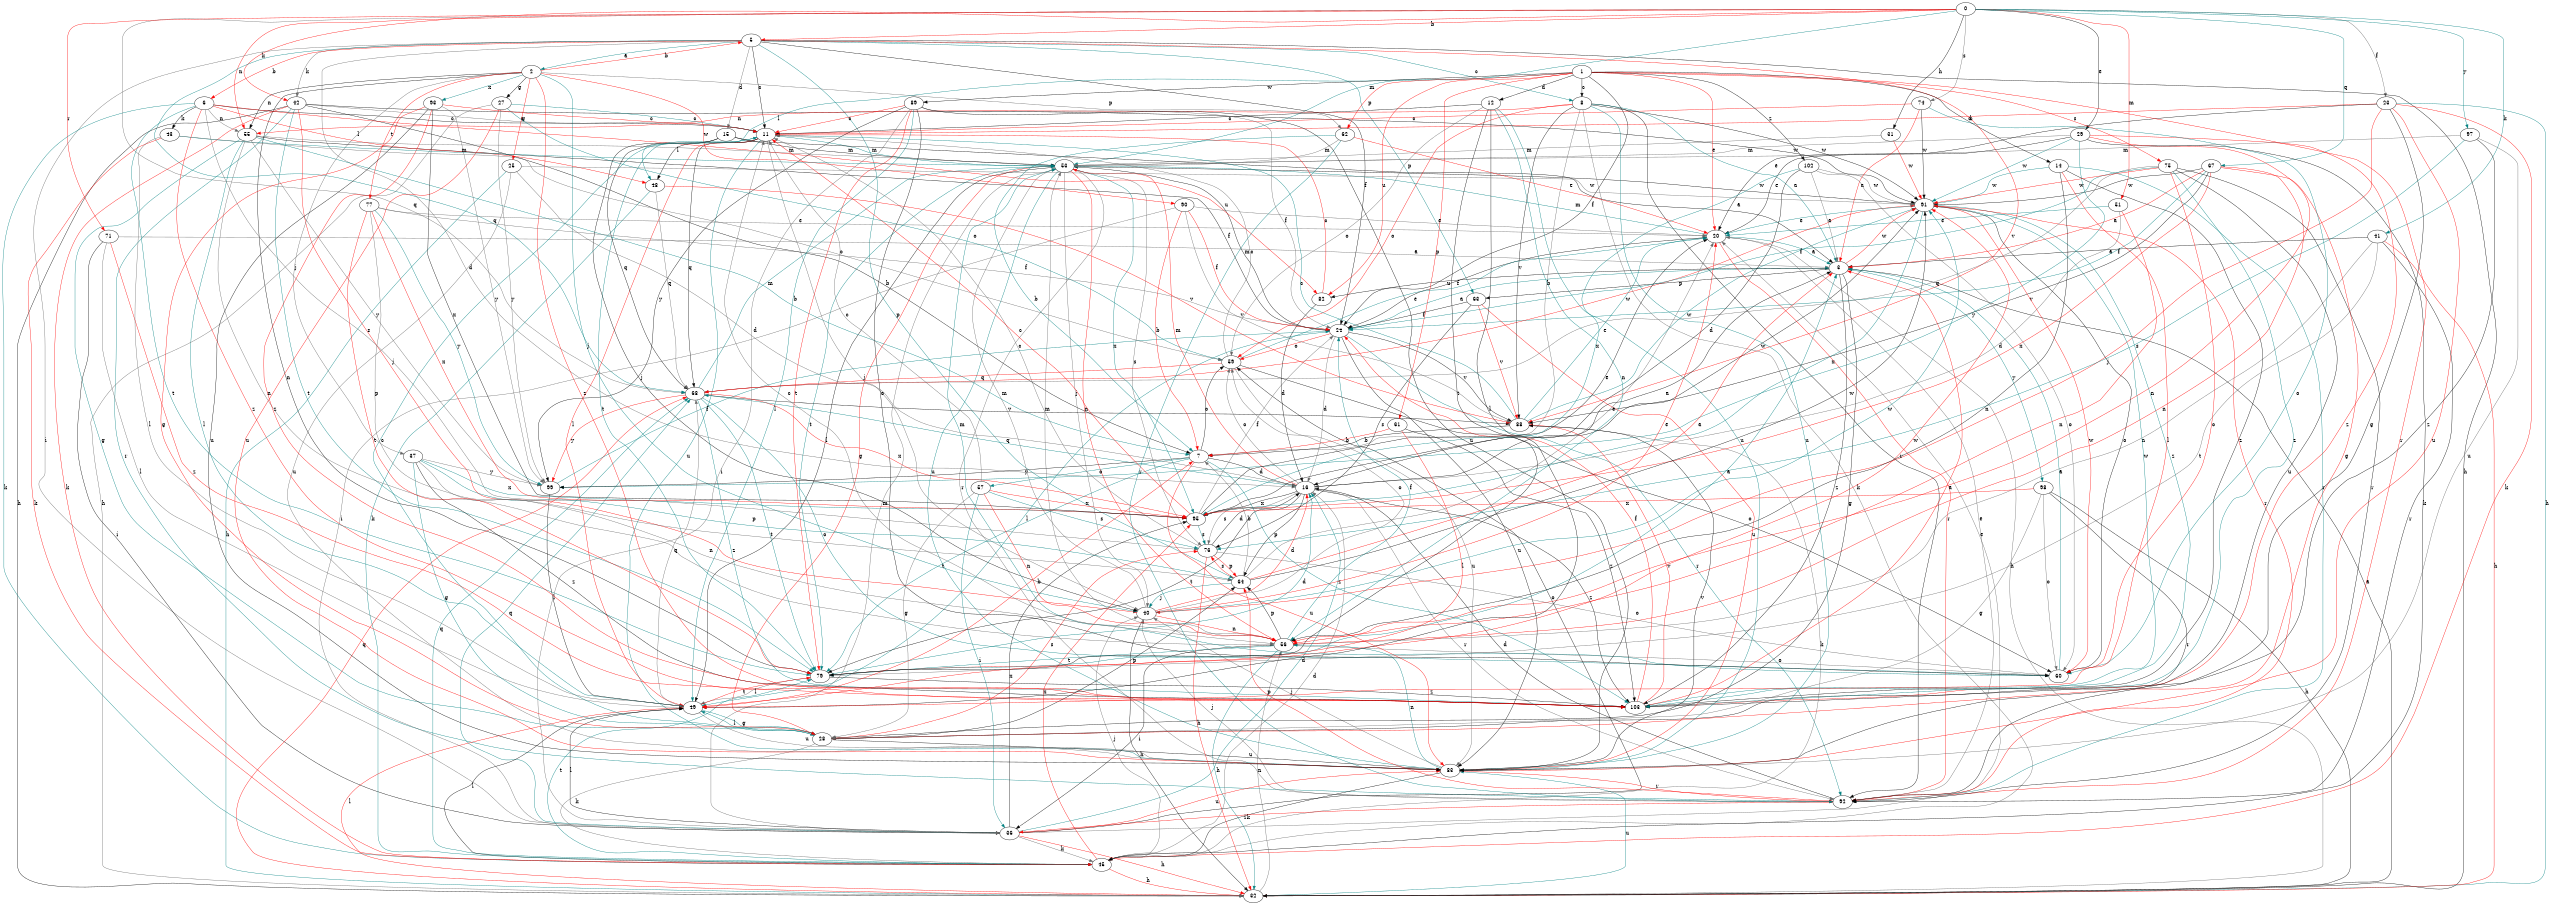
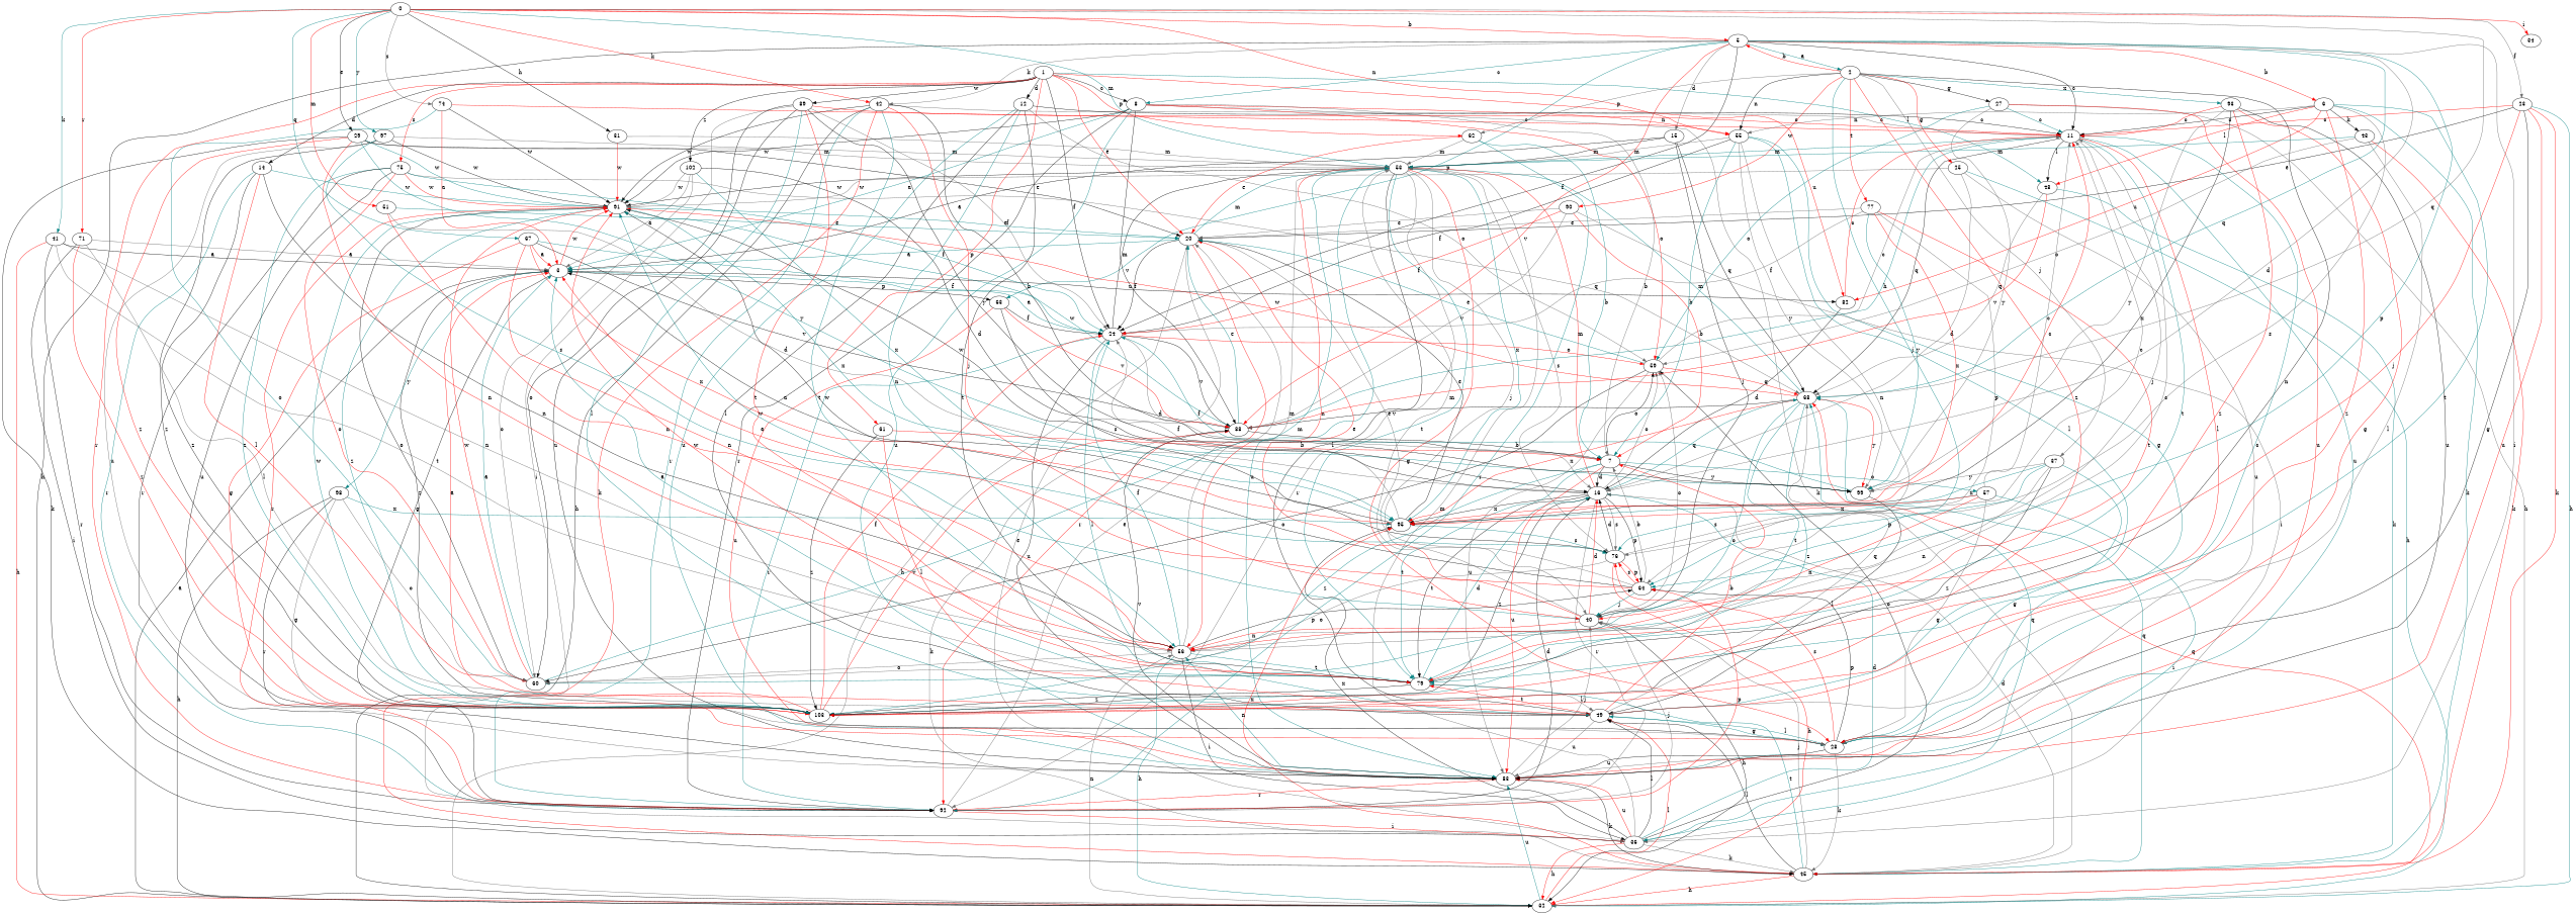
  strict digraph {
    edge [color=red]
    0
    5
    n3 [label=29]
    23
    31
+   34
    41
    42
    51
    53
    55
    67
    68
    71
    74
    97
    8
    24
    2
    63
    6
    11
    15
    16
    32
    36
    64
    88
    20
    103
    91
    45
    99
    56
    40
    28
    83
    n38 [label=92]
    79
    3
    7
    76
    49
    95
    60
    1
    12
    14
    48
    61
    62
    75
    82
    89
    102
    59
    25
    27
    37
    77
    90
    93
    98
    43
    57
    0 -> 5 [label=b]
    0 -> n3 [color=black label=e]
    0 -> 23 [color=gray40 label=f]
    0 -> 31 [color=black label=h]
+   0 -> 34 [label=i]
    0 -> 41 [color=teal label=k]
    0 -> 42 [label=k]
    0 -> 51 [label=m]
    0 -> 53 [color=teal label=m]
    0 -> 55 [label=n]
    0 -> 67 [color=teal label=q]
    0 -> 68 [color=gray40 label=q]
    0 -> 71 [label=r]
    0 -> 74 [color=gray40 label=s]
    0 -> 97 [color=teal label=y]
    5 -> 42 [color=gray40 label=k]
    5 -> 68 [color=teal label=q]
    5 -> 8 [color=teal label=c]
    5 -> 24 [color=black label=f]
    5 -> 2 [color=teal label=a]
    5 -> 63 [color=teal label=p]
    5 -> 6 [label=b]
    5 -> 11 [color=black label=c]
    5 -> 15 [color=gray40 label=d]
    5 -> 16 [color=gray40 label=d]
    5 -> 32 [color=black label=h]
    5 -> 36 [color=gray40 label=i]
    5 -> 64 [color=teal label=p]
    5 -> 88 [label=v]
    n3 -> 53 [color=gray40 label=m]
    n3 -> 20 [color=black label=e]
    n3 -> 103 [label=z]
    n3 -> 91 [color=teal label=w]
    n3 -> 45 [color=black label=k]
    n3 -> 99 [color=teal label=y]
    n3 -> 56 [label=n]
    23 -> 11 [label=c]
    23 -> 32 [color=teal label=h]
    23 -> 20 [color=black label=e]
    23 -> 45 [label=k]
    23 -> 40 [label=j]
    23 -> 28 [color=black label=g]
    23 -> 83 [label=u]
    31 -> 53 [color=gray40 label=m]
    31 -> 91 [label=w]
    41 -> 32 [label=h]
    41 -> 56 [color=gray40 label=n]
    41 -> n38 [color=black label=r]
    41 -> 79 [color=gray40 label=t]
    41 -> 3 [color=black label=a]
    42 -> 11 [color=gray40 label=c]
    42 -> 32 [color=black label=h]
    42 -> 91 [color=black label=w]
    42 -> 45 [label=k]
    42 -> 40 [label=j]
    42 -> n38 [color=teal label=r]
    42 -> 79 [color=teal label=t]
    42 -> 7 [color=black label=b]
    51 -> 16 [color=gray40 label=d]
    51 -> 20 [color=teal label=e]
    51 -> 56 [label=n]
    53 -> 91 [color=black label=w]
    53 -> 56 [label=n]
    53 -> 40 [color=gray40 label=j]
    53 -> 28 [label=g]
    53 -> 83 [color=teal label=u]
    53 -> n38 [color=gray40 label=r]
    53 -> 79 [color=teal label=t]
    53 -> 76 [color=gray40 label=s]
    53 -> 49 [color=black label=l]
    53 -> 95 [color=teal label=x]
    55 -> 53 [color=gray40 label=m]
    55 -> 24 [color=black label=f]
    55 -> 99 [color=gray40 label=y]
    55 -> 56 [color=gray40 label=n]
    55 -> 28 [color=teal label=g]
    55 -> 7 [color=teal label=b]
    55 -> 49 [color=teal label=l]
    67 -> 24 [color=teal label=f]
    67 -> 88 [color=black label=v]
    67 -> 56 [label=n]
    67 -> 28 [label=g]
    67 -> 3 [label=a]
    67 -> 95 [label=x]
    68 -> 53 [color=teal label=m]
    68 -> 88 [color=black label=v]
    68 -> 103 [color=teal label=z]
    68 -> 91 [label=w]
    68 -> 99 [label=y]
    68 -> 79 [color=teal label=t]
    68 -> 95 [label=x]
    68 -> 60 [color=teal label=o]
    71 -> 36 [color=black label=i]
    71 -> 103 [label=z]
    71 -> 3 [color=gray40 label=a]
    71 -> 49 [color=gray40 label=l]
    74 -> 11 [label=c]
    74 -> 91 [color=black label=w]
    74 -> 3 [label=a]
    74 -> 60 [color=teal label=o]
    97 -> 53 [color=gray40 label=m]
    97 -> 103 [color=black label=z]
-   67 -> 91 [color=black label=w]
+   97 -> 91 [color=black label=w]
    97 -> 83 [color=gray40 label=u]
    97 -> 76 [color=teal label=s]
    8 -> 55 [label=n]
    8 -> 88 [color=black label=v]
    8 -> 91 [color=black label=w]
    8 -> 45 [color=gray40 label=k]
    8 -> 83 [color=teal label=u]
    8 -> n38 [color=black label=r]
    8 -> 3 [color=teal label=a]
    8 -> 7 [color=gray40 label=b]
    8 -> 59 [label=o]
    24 -> 53 [color=black label=m]
    24 -> 16 [color=gray40 label=d]
    24 -> 88 [color=black label=v]
    24 -> 83 [color=black label=u]
    24 -> n38 [color=teal label=r]
    24 -> 3 [color=teal label=a]
    24 -> 49 [color=teal label=l]
    24 -> 59 [label=o]
    2 -> 5 [label=b]
    2 -> 55 [color=black label=n]
    2 -> 103 [label=z]
    2 -> 40 [color=teal label=j]
    2 -> 79 [color=black label=n]
    2 -> 62 [color=gray40 label=p]
    2 -> 25 [label=g]
    2 -> 27 [color=black label=g]
    2 -> 37 [color=gray40 label=j]
    2 -> 77 [label=t]
    2 -> 90 [label=w]
    2 -> 93 [color=teal label=x]
    63 -> 24 [color=black label=f]
    63 -> 88 [label=v]
    63 -> 83 [label=u]
    63 -> 76 [color=black label=s]
    6 -> 55 [color=gray40 label=n]
    6 -> 11 [color=black label=c]
    6 -> 103 [label=z]
    6 -> 45 [color=teal label=k]
    6 -> 79 [color=teal label=t]
    6 -> 76 [color=gray40 label=s]
    6 -> 48 [label=l]
    6 -> 82 [label=u]
    6 -> 43 [color=black label=k]
    11 -> 53 [color=teal label=m]
    11 -> 68 [color=black label=q]
    11 -> 40 [color=gray40 label=j]
    11 -> 83 [color=teal label=u]
    11 -> 79 [color=teal label=t]
    11 -> 49 [label=l]
    11 -> 48 [color=black label=l]
    15 -> 53 [color=black label=m]
    15 -> 68 [color=black label=q]
    15 -> 40 [color=black label=j]
    15 -> 3 [color=black label=a]
    16 -> 53 [label=m]
    16 -> 68 [color=teal label=q]
    16 -> 64 [color=black label=p]
    16 -> 103 [color=black label=z]
    16 -> 91 [color=black label=w]
    16 -> n38 [color=gray40 label=r]
    16 -> 79 [color=black label=t]
    16 -> 76 [color=gray40 label=s]
    16 -> 95 [color=black label=x]
    16 -> 59 [color=gray40 label=o]
    32 -> 68 [label=q]
    32 -> 56 [color=gray40 label=n]
    32 -> 83 [color=teal label=u]
    32 -> 3 [color=black label=a]
    32 -> 49 [label=l]
    36 -> 53 [color=gray40 label=m]
    36 -> 68 [color=teal label=q]
    36 -> 16 [color=teal label=d]
    36 -> 32 [label=h]
    36 -> 20 [color=gray40 label=e]
    36 -> 45 [color=gray40 label=k]
    36 -> 83 [label=u]
    36 -> 49 [color=black label=l]
    36 -> 95 [color=black label=x]
    36 -> 59 [color=black label=o]
    64 -> 20 [color=gray40 label=e]
    64 -> 91 [color=black label=w]
    64 -> 40 [color=teal label=j]
    64 -> 3 [label=a]
    64 -> 7 [color=gray40 label=b]
    64 -> 76 [label=s]
-   88 -> 11 [color=teal label=c]
+   88 -> 11 [color=teal label=h]
    88 -> 20 [color=teal label=e]
    88 -> 91 [color=teal label=w]
    88 -> 45 [color=gray40 label=k]
    88 -> 7 [color=black label=b]
    20 -> 53 [color=teal label=m]
    20 -> 24 [color=black label=f]
    20 -> 32 [color=gray40 label=h]
    20 -> n38 [label=r]
    20 -> 3 [color=teal label=a]
    103 -> 24 [label=f]
    103 -> 88 [label=v]
    103 -> 91 [color=teal label=w]
    103 -> 3 [label=a]
    91 -> 20 [color=teal label=e]
    91 -> 103 [color=teal label=z]
    91 -> n38 [label=r]
    91 -> 95 [color=teal label=x]
    91 -> 60 [color=black label=o]
    45 -> 68 [color=teal label=q]
    45 -> 16 [color=gray40 label=d]
    45 -> 32 [label=h]
    45 -> 40 [color=gray40 label=j]
    45 -> 79 [color=teal label=t]
    45 -> 49 [color=black label=l]
    45 -> 95 [label=x]
    99 -> 24 [color=teal label=f]
    99 -> 49 [color=black label=l]
    56 -> 53 [color=gray40 label=m]
    56 -> 24 [color=teal label=f]
    56 -> 11 [color=gray40 label=c]
    56 -> 32 [color=teal label=h]
    56 -> 36 [color=black label=i]
    56 -> 64 [color=black label=p]
    56 -> 79 [color=teal label=t]
    56 -> 60 [color=gray40 label=o]
    40 -> 53 [color=gray40 label=m]
    40 -> 16 [label=d]
    40 -> 32 [color=black label=h]
    40 -> 20 [label=e]
    40 -> 91 [color=teal label=w]
    40 -> 56 [label=n]
    40 -> 59 [color=gray40 label=o]
    28 -> 11 [color=teal label=c]
    28 -> 64 [color=black label=p]
    28 -> 45 [color=gray40 label=k]
    28 -> 83 [color=black label=u]
    28 -> 76 [label=s]
    28 -> 49 [color=teal label=l]
    83 -> 88 [color=black label=v]
    83 -> 45 [color=black label=k]
    83 -> 56 [color=teal label=n]
    83 -> 40 [color=gray40 label=j]
    83 -> n38 [label=r]
    n38 -> 16 [color=black label=d]
    n38 -> 36 [label=i]
    n38 -> 64 [label=p]
    n38 -> 20 [color=gray40 label=e]
    n38 -> 40 [color=gray40 label=j]
    79 -> 16 [color=teal label=d]
    79 -> 103 [color=black label=z]
    79 -> 91 [label=w]
    79 -> 3 [color=teal label=a]
    79 -> 49 [color=gray40 label=l]
    3 -> 63 [color=black label=p]
    3 -> 103 [color=black label=z]
    3 -> 91 [label=w]
    3 -> 28 [color=black label=g]
    3 -> 82 [color=black label=u]
    3 -> 98 [color=teal label=y]
    7 -> 16 [color=black label=d]
    7 -> 103 [color=teal label=z]
    7 -> 99 [color=black label=y]
    7 -> 83 [label=u]
    7 -> 79 [color=teal label=t]
    7 -> 59 [color=black label=o]
    7 -> 57 [color=teal label=o]
    76 -> 11 [color=gray40 label=c]
    76 -> 16 [color=black label=d]
    76 -> 32 [label=h]
    76 -> 64 [label=p]
    76 -> 60 [color=gray40 label=o]
    49 -> 68 [color=gray40 label=q]
    49 -> 28 [color=teal label=g]
    49 -> 83 [color=gray40 label=u]
    49 -> 79 [label=t]
    49 -> 7 [label=b]
    95 -> 24 [color=gray40 label=f]
    95 -> 11 [label=c]
    95 -> 20 [color=black label=e]
    95 -> 3 [color=black label=a]
    95 -> 76 [color=teal label=s]
    60 -> 53 [color=teal label=m]
    60 -> 91 [label=w]
    60 -> 3 [color=teal label=a]
    1 -> 8 [color=black label=c]
    1 -> 24 [color=black label=f]
    1 -> 20 [label=e]
    1 -> n38 [label=r]
    1 -> 12 [color=black label=d]
    1 -> 14 [color=black label=d]
    1 -> 48 [color=teal label=l]
    1 -> 61 [label=p]
    1 -> 62 [label=p]
    1 -> 75 [label=s]
    1 -> 82 [label=u]
    1 -> 89 [color=black label=w]
    1 -> 102 [color=black label=z]
    12 -> 11 [color=black label=c]
    12 -> 56 [color=teal label=n]
    12 -> 83 [color=teal label=u]
    12 -> 79 [color=black label=t]
    12 -> 49 [color=black label=l]
    12 -> 59 [color=gray40 label=o]
    14 -> 103 [color=black label=z]
    14 -> 91 [color=teal label=w]
    14 -> 56 [color=black label=n]
    14 -> n38 [color=teal label=r]
    14 -> 49 [label=l]
    48 -> 68 [color=gray40 label=q]
    48 -> 88 [label=v]
    48 -> 45 [color=teal label=k]
    61 -> 103 [color=black label=z]
    61 -> 7 [label=b]
    61 -> 49 [label=l]
    62 -> 53 [color=gray40 label=m]
    62 -> 20 [label=e]
    62 -> n38 [color=teal label=r]
    62 -> 7 [color=teal label=b]
    75 -> 68 [color=gray40 label=q]
    75 -> 24 [color=teal label=f]
    75 -> 103 [color=teal label=z]
    75 -> 91 [label=w]
    75 -> 83 [color=black label=u]
    75 -> n38 [color=black label=r]
    75 -> 60 [label=o]
    82 -> 11 [label=c]
    82 -> 16 [color=black label=d]
    89 -> 24 [color=gray40 label=f]
    89 -> 11 [label=c]
    89 -> 36 [color=gray40 label=i]
    89 -> 99 [color=black label=y]
    89 -> 83 [color=black label=u]
    89 -> 79 [label=t]
    89 -> 49 [color=teal label=l]
    89 -> 60 [color=black label=o]
    102 -> 16 [color=black label=d]
    102 -> 91 [color=gray40 label=w]
    102 -> 3 [color=gray40 label=a]
    102 -> 95 [color=teal label=x]
    102 -> 60 [color=gray40 label=o]
    59 -> 68 [label=q]
    59 -> 11 [color=gray40 label=c]
    59 -> 20 [color=teal label=e]
    59 -> 83 [color=gray40 label=u]
    59 -> 60 [color=black label=o]
    25 -> 16 [color=gray40 label=d]
    25 -> 32 [color=teal label=h]
    25 -> 91 [color=gray40 label=w]
    25 -> 83 [color=gray40 label=u]
    27 -> 11 [color=teal label=c]
    27 -> 32 [color=gray40 label=h]
    27 -> 99 [color=gray40 label=y]
    27 -> 83 [label=u]
    27 -> 59 [color=teal label=o]
    37 -> 64 [color=teal label=p]
    37 -> 103 [color=black label=z]
    37 -> 99 [color=gray40 label=y]
    37 -> 56 [color=gray40 label=n]
    37 -> 28 [color=teal label=g]
    37 -> 95 [color=teal label=x]
    77 -> 24 [color=gray40 label=f]
    77 -> 64 [color=gray40 label=p]
    77 -> 20 [color=gray40 label=e]
    77 -> 99 [color=teal label=y]
    77 -> 79 [label=t]
    77 -> 95 [label=x]
    90 -> 24 [label=f]
    90 -> 36 [color=gray40 label=i]
    90 -> 88 [color=gray40 label=v]
    90 -> 20 [color=gray40 label=e]
    90 -> 7 [label=b]
    93 -> 11 [label=c]
    93 -> 103 [label=z]
    93 -> 99 [color=gray40 label=y]
    93 -> 28 [label=g]
    93 -> 83 [color=black label=u]
    93 -> 95 [color=black label=x]
    98 -> 32 [color=black label=h]
    98 -> 28 [color=gray40 label=g]
    98 -> n38 [color=black label=r]
-   98 -> 95 [label=x]
+   98 -> 95 [color=teal label=x]
    98 -> 60 [color=gray40 label=o]
    43 -> 53 [color=teal label=m]
    43 -> 45 [label=k]
    43 -> 49 [color=gray40 label=l]
    43 -> 59 [color=gray40 label=o]
    57 -> 11 [color=gray40 label=c]
    57 -> 36 [color=teal label=i]
    57 -> 56 [label=n]
    57 -> 28 [color=gray40 label=g]
    57 -> 76 [color=teal label=s]
    57 -> 95 [label=x]
  }
